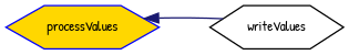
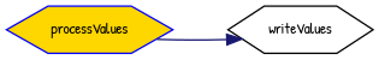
  digraph {
    rankdir=LR
    fontname="Patrick Hand"
    node [fontname="Patrick Hand" fontsize=10 shape=hexagon style=filled]
    n1 [color=blue fillcolor=gold fontcolor=black height=0.2 label=processValues width=0.4]
    n2 [color=black height=0.2 label=writeValues width=0.4 fillcolor=white]
-   n2 -> n1 [color=midnightblue fontname="Patrick Hand" fontsize=10 labelfontname=Helvetica labelfontsize=10 style=solid]
+   n1 -> n2 [color=midnightblue fontname="Patrick Hand" fontsize=10 labelfontname=Helvetica labelfontsize=10 style=solid]
  }
